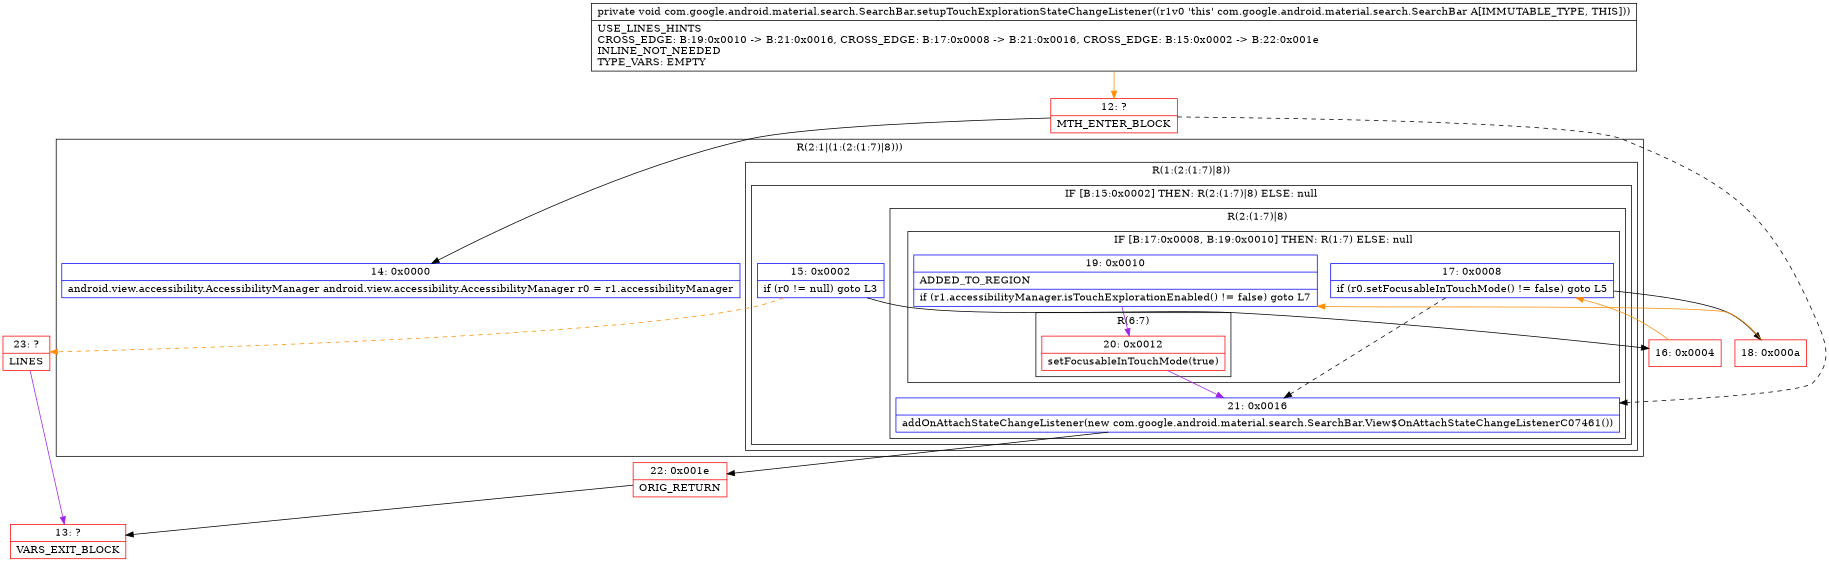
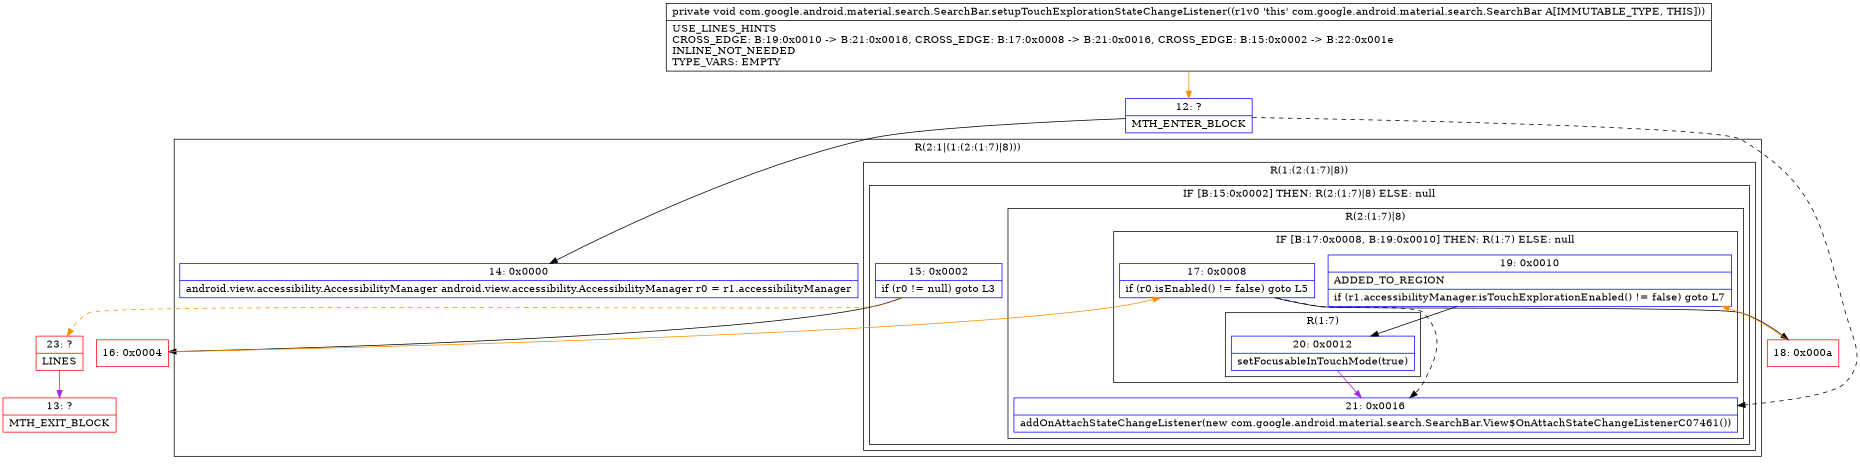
  digraph {
    node [color=blue shape=record]
    edge [color=black]
-   n1 [color=red label="{20\:\ 0x0012|setFocusableInTouchMode(true)\l}"]
-   n2 [label="{17\:\ 0x0008|if (r0.setFocusableInTouchMode() != false) goto L5\l}"]
+   n1 [label="{20\:\ 0x0012|setFocusableInTouchMode(true)\l}"]
+   n2 [label="{17\:\ 0x0008|if (r0.isEnabled() != false) goto L5\l}"]
    n3 [label="{19\:\ 0x0010|ADDED_TO_REGION\l|if (r1.accessibilityManager.isTouchExplorationEnabled() != false) goto L7\l}"]
    n4 [label="{21\:\ 0x0016|addOnAttachStateChangeListener(new com.google.android.material.search.SearchBar.View$OnAttachStateChangeListenerC07461())\l}"]
    n5 [label="{15\:\ 0x0002|if (r0 != null) goto L3\l}"]
    n6 [label="{14\:\ 0x0000|android.view.accessibility.AccessibilityManager android.view.accessibility.AccessibilityManager r0 = r1.accessibilityManager\l}"]
    n7 [color=red label="{18\:\ 0x000a}"]
-   n8 [color=red label="{22\:\ 0x001e|ORIG_RETURN\l}"]
    n9 [color=red label="{16\:\ 0x0004}"]
    n10 [color=red label="{23\:\ ?|LINES\l}"]
-   n11 [color=red label="{13\:\ ?|VARS_EXIT_BLOCK\l}"]
-   n12 [color=red label="{12\:\ ?|MTH_ENTER_BLOCK\l}"]
+   n11 [color=red label="{13\:\ ?|MTH_EXIT_BLOCK\l}"]
+   n12 [label="{12\:\ ?|MTH_ENTER_BLOCK\l}"]
    n13 [label="{private void com.google.android.material.search.SearchBar.setupTouchExplorationStateChangeListener((r1v0 'this' com.google.android.material.search.SearchBar A[IMMUTABLE_TYPE, THIS]))  | USE_LINES_HINTS\lCROSS_EDGE: B:19:0x0010 \-\> B:21:0x0016, CROSS_EDGE: B:17:0x0008 \-\> B:21:0x0016, CROSS_EDGE: B:15:0x0002 \-\> B:22:0x001e\lINLINE_NOT_NEEDED\lTYPE_VARS: EMPTY\l}" color=""]
    subgraph cluster_1 {
      label="R(2:1|(1:(2:(1:7)|8)))"
      n6
      subgraph cluster_2 {
        label="R(1:(2:(1:7)|8))"
        subgraph cluster_3 {
          label="IF [B:15:0x0002] THEN: R(2:(1:7)|8) ELSE: null"
          n5
          subgraph cluster_4 {
            label="R(2:(1:7)|8)"
            n4
            subgraph cluster_5 {
              label="IF [B:17:0x0008, B:19:0x0010] THEN: R(1:7) ELSE: null"
              n2
              n3
              subgraph cluster_6 {
-               label="R(6:7)"
+               label="R(1:7)"
                n1
              }
            }
          }
        }
      }
    }
    n1 -> n4 [color=purple]
    n2 -> n4 [style=dashed]
    n2 -> n7
-   n3 -> n1 [color=purple]
-   n4 -> n8
+   n3 -> n1
    n5 -> n9
    n5 -> n10 [color=darkorange style=dashed]
    n7 -> n3 [color=darkorange]
-   n8 -> n11
    n9 -> n2 [color=darkorange]
    n10 -> n11 [color=purple]
    n12 -> n4 [style=dashed]
    n12 -> n6
    n13 -> n12 [color=darkorange]
  }
